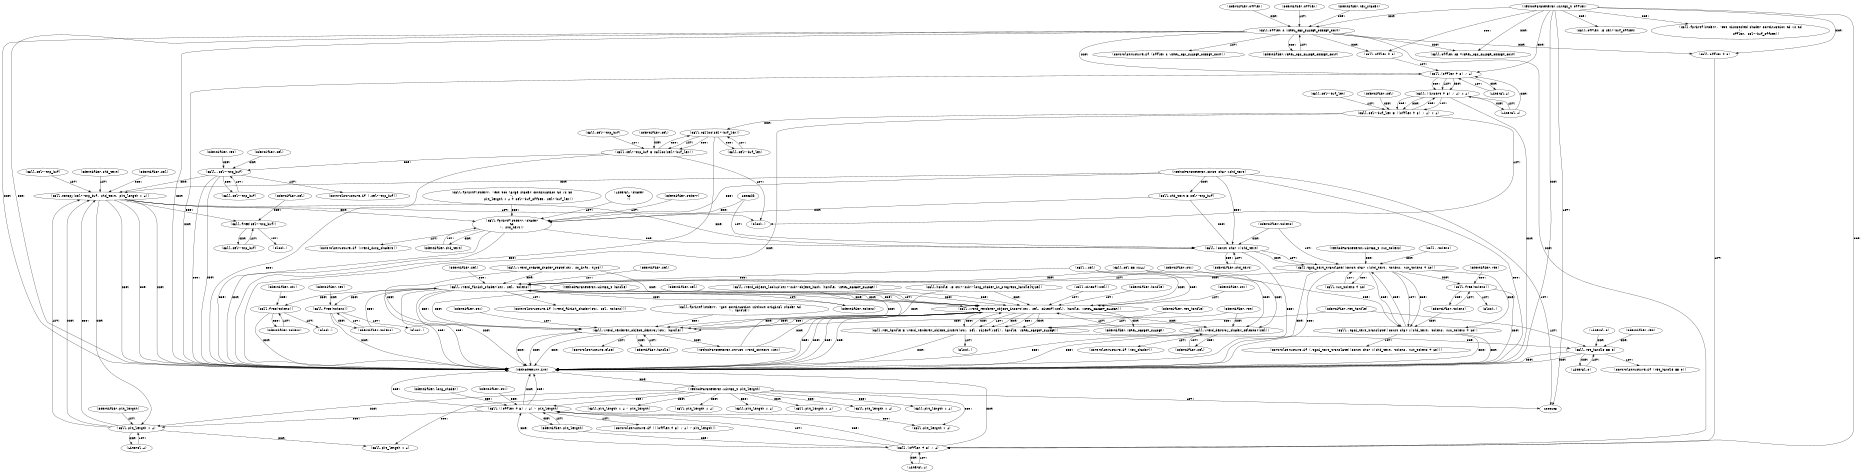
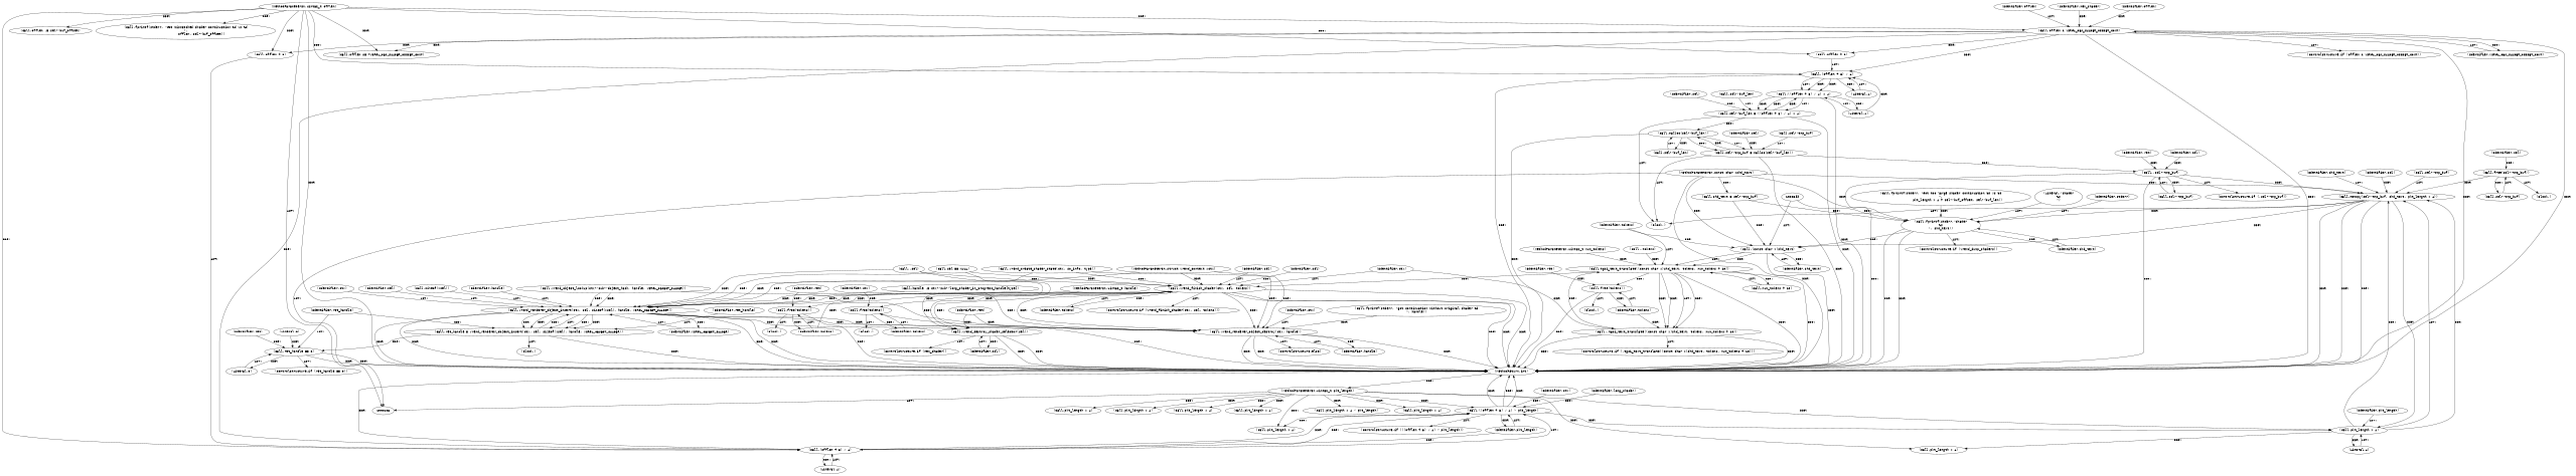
  digraph {
    fontname="DejaVu Sans Mono"
    node [fontname="DejaVu Sans Mono"]
    edge [fontname="DejaVu Sans Mono"]
    n1 [label="(Call,memcpy(sel->tmp_buf, shd_text, pkt_length * 4))"]
    n2 [label="(Call,pkt_length * 4)"]
    n3 [label="(Call,fprintf(stderr,\"shader\n%s\n\", shd_text))"]
    n4 [label="(Call,(const char *)shd_text)"]
    n5 [label="(Call,free(sel->tmp_buf))"]
    n6 [label="(Block,)"]
    n7 [label="(MethodReturn,int)"]
    n8 [label="(Call,pkt_length * 4)"]
    n9 [label="(Literal,4)"]
    n10 [label="(ControlStructure,if (vrend_dump_shaders))"]
    n11 [label="(Identifier,shd_text)"]
    n12 [label="(Call,tgsi_text_translate((const char *)shd_text, tokens, num_tokens + 10))"]
    n13 [label="(Identifier,shd_text)"]
    n14 [label="(Block,)"]
    n15 [label="(Call,sel->tmp_buf)"]
    n16 [label="(MethodParameterIn,uint32_t pkt_length)"]
    n17 [label="(Call,!sel->tmp_buf)"]
    n18 [label="(Call,sel->tmp_buf)"]
    n19 [label="(ControlStructure,if (!sel->tmp_buf))"]
    n20 [label="(Call,sel->tmp_buf = malloc(sel->buf_len))"]
    n21 [label="(Call,malloc(sel->buf_len))"]
    n22 [label="(Call,sel->buf_len)"]
    n23 [label="(Call,sel->buf_len = ((offlen + 3) / 4) * 4)"]
-   n24 [label="(Call,((insert + 3) / 4) * 4)"]
+   n24 [label="(Call,((offlen + 3) / 4) * 4)"]
    n25 [label="(Literal,4)"]
    n26 [label="(Call,(offlen + 3) / 4)"]
    n27 [label="(Literal,4)"]
    n28 [label="(Call,offlen & VIRGL_OBJ_SHADER_OFFSET_CONT)"]
    n29 [label="(Call,(offlen + 3) / 4)"]
    n30 [label="(ControlStructure,if (offlen & VIRGL_OBJ_SHADER_OFFSET_CONT))"]
    n31 [label="(Call,offlen + 3)"]
    n32 [label="(Call,offlen &= ~VIRGL_OBJ_SHADER_OFFSET_CONT)"]
    n33 [label="(Identifier,VIRGL_OBJ_SHADER_OFFSET_CONT)"]
    n34 [label="(Call,offlen + 3)"]
    n35 [label="(Call,((offlen + 3) / 4) > pkt_length)"]
    n36 [label="(Literal,4)"]
    n37 [label="(MethodParameterIn,uint32_t offlen)"]
    n38 [label="(Call,offlen != sel->buf_offset)"]
    n39 [label="(Call,fprintf(stderr, \"Got mismatched shader continuation %d vs %d\n\",\n                 offlen, sel->buf_offset))"]
    1000103
    n41 [label="(MethodParameterIn,const char *shd_text)"]
    n42 [label="(Call,shd_text = sel->tmp_buf)"]
    n43 [label="(ControlStructure,if (((offlen + 3) / 4) > pkt_length))"]
    n44 [label="(Call,pkt_length * 4)"]
    n45 [label="(Identifier,pkt_length)"]
    n46 [label="(Call,pkt_length * 4 < pkt_length)"]
    n47 [label="(Call,pkt_length * 4)"]
    n48 [label="(Call,pkt_length * 4)"]
    n49 [label="(Call,pkt_length * 4)"]
    n50 [label="(Call,pkt_length * 4)"]
    n51 [label="(Call,pkt_length * 4)"]
    n52 [label="(Call,!tgsi_text_translate((const char *)shd_text, tokens, num_tokens + 10))"]
    n53 [label="(Call,free(tokens))"]
    n54 [label="(Call,vrend_finish_shader(ctx, sel, tokens))"]
    n55 [label="(Call,num_tokens + 10)"]
    n56 [label="(ControlStructure,if (!tgsi_text_translate((const char *)shd_text, tokens, num_tokens + 10)))"]
    n57 [label="(Identifier,tokens)"]
    n58 [label="(Block,)"]
    n59 [label="(Call,free(tokens))"]
    n60 [label="(Call,free(tokens))"]
    n61 [label="(Call,vrend_renderer_object_insert(ctx, sel, sizeof(*sel), handle, VIRGL_OBJECT_SHADER))"]
    n62 [label="(Call,vrend_destroy_shader_selector(sel))"]
    n63 [label="(Call,vrend_renderer_object_destroy(ctx, handle))"]
    n64 [label="(ControlStructure,if (vrend_finish_shader(ctx, sel, tokens)))"]
    n65 [label="(Identifier,tokens)"]
    n66 [label="(Identifier,tokens)"]
    n67 [label="(Block,)"]
    n68 [label="(Identifier,tokens)"]
    n69 [label="(Block,)"]
    n70 [label="(Call,ret_handle = vrend_renderer_object_insert(ctx, sel, sizeof(*sel), handle, VIRGL_OBJECT_SHADER))"]
    n71 [label="(Identifier,VIRGL_OBJECT_SHADER)"]
    n72 [label="(ControlStructure,if (new_shader))"]
    n73 [label="(Identifier,sel)"]
    n74 [label="(ControlStructure,else)"]
    n75 [label="(Identifier,handle)"]
    n76 [label="(Call,ret_handle == 0)"]
    n77 [label="(Block,)"]
    n78 [label="(Literal,0)"]
    n79 [label="(ControlStructure,if (ret_handle == 0))"]
    n80 [label="(Call,vrend_create_shader_state(ctx, so_info, type))"]
    n81 [label="(Identifier,ctx)"]
    n82 [label="(Identifier,ctx)"]
    n83 [label="(Identifier,sel)"]
    n84 [label="(Identifier,sel)"]
    n85 [label="(Identifier,sel)"]
    n86 [label="(Call,!sel)"]
    n87 [label="(Call,fprintf(stderr, \"Got too large shader continuation %d vs %d\n\",\n                  pkt_length * 4 + sel->buf_offset, sel->buf_len))"]
    n88 [label="(MethodParameterIn,uint32_t handle)"]
    n89 [label="(Call,sel->tmp_buf)"]
    n90 [label="(Literal,\"shader\n%s\n\")"]
    n91 [label="(MethodParameterIn,uint32_t num_tokens)"]
    n92 [label="(Identifier,ctx)"]
    n93 [label="(Identifier,new_shader)"]
    n94 [label="(Call,sel->tmp_buf)"]
    n95 [label="(Identifier,sel)"]
    n96 [label="(Call,!tokens)"]
    n97 [label="(Identifier,sel)"]
    n98 [label="(Identifier,ret)"]
    n99 [label="(Literal,0)"]
    n100 [label="(Call,vrend_object_lookup(ctx->sub->object_hash, handle, VIRGL_OBJECT_SHADER))"]
    n101 [label="(Identifier,pkt_length)"]
    n102 [label="(Identifier,offlen)"]
    n103 [label="(Identifier,ctx)"]
    n104 [label="(Identifier,ret)"]
    n105 [label="(Identifier,tokens)"]
    n106 [label="(Call,sizeof(*sel))"]
    n107 [label="(Identifier,stderr)"]
    n108 [label="(Identifier,ret_handle)"]
    n109 [label="(Identifier,sel)"]
    n110 [label="(MethodParameterIn,struct vrend_context *ctx)"]
    n111 [label="(Identifier,shd_text)"]
    n112 [label="(Identifier,ctx)"]
    n113 [label="(Call,sel == NULL)"]
    n114 [label="(Identifier,sel)"]
    n115 [label="(Identifier,ret_handle)"]
    n116 [label="(Identifier,ret)"]
    n117 [label="(Call,fprintf(stderr, \"got continuation without original shader %d\n\", handle))"]
    n118 [label="(Identifier,long_shader)"]
    n119 [label="(Identifier,sel)"]
    n120 [label="(Call,sel->buf_len)"]
    n121 [label="(Identifier,ret)"]
    n122 [label="(Call,handle != ctx->sub->long_shader_in_progress_handle[type])"]
    n123 [label="(Identifier,handle)"]
    n124 [label="(Identifier,offlen)"]
    n125 [label="(Identifier,ret)"]
    1000399
    n1 -> n2 [label="CFG: "]
    n1 -> n3 [label="DDG: "]
    n1 -> n4 [label="DDG: "]
-   n1 -> n5 [label="DDG: "]
+   n5 -> n1 [label="DDG: "]
    n1 -> n6 [label="AST: "]
    n1 -> n7 [label="DDG: "]
    n1 -> n7 [label="DDG: "]
    n1 -> n7 [label="DDG: "]
    n2 -> n1 [label="AST: "]
    n2 -> n1 [label="DDG: "]
    n2 -> n1 [label="DDG: "]
    n2 -> n8 [label="DDG: "]
    n2 -> n9 [label="CFG: "]
    n3 -> n4 [label="DDG: "]
    n3 -> n7 [label="DDG: "]
    n3 -> n7 [label="DDG: "]
    n3 -> n10 [label="AST: "]
    n3 -> n11 [label="CFG: "]
-   n4 -> n7 [label="DDG: "]
+   n4 -> n7 [label="CFG: "]
    n4 -> n12 [label="AST: "]
    n4 -> n12 [label="DDG: "]
    n4 -> n13 [label="CFG: "]
    n5 -> n14 [label="AST: "]
    n5 -> n15 [label="CFG: "]
    n7 -> n16 [label="DDG: "]
    n9 -> n2 [label="AST: "]
    n11 -> n3 [label="AST: "]
    n12 -> n7 [label="DDG: "]
    n12 -> n7 [label="DDG: "]
    n12 -> n52 [label="AST: "]
    n12 -> n52 [label="DDG: "]
    n12 -> n52 [label="DDG: "]
    n12 -> n52 [label="DDG: "]
    n12 -> n53 [label="DDG: "]
    n12 -> n54 [label="DDG: "]
    n12 -> n55 [label="CFG: "]
    n13 -> n4 [label="AST: "]
    n15 -> n5 [label="AST: "]
    n16 -> n2 [label="DDG: "]
    n16 -> n8 [label="DDG: "]
    n16 -> n35 [label="DDG: "]
    n16 -> 1000103 [label="AST: "]
    n16 -> n44 [label="DDG: "]
    n16 -> n46 [label="DDG: "]
    n16 -> n47 [label="DDG: "]
    n16 -> n48 [label="DDG: "]
    n16 -> n49 [label="DDG: "]
    n16 -> n50 [label="DDG: "]
    n16 -> n51 [label="DDG: "]
    n17 -> n1 [label="DDG: "]
    n17 -> n7 [label="DDG: "]
    n17 -> n7 [label="DDG: "]
    n17 -> n18 [label="CFG: "]
    n17 -> n19 [label="AST: "]
    n18 -> n17 [label="AST: "]
    n20 -> n6 [label="AST: "]
    n20 -> n7 [label="DDG: "]
    n20 -> n17 [label="DDG: "]
    n20 -> n21 [label="CFG: "]
    n21 -> n7 [label="DDG: "]
    n21 -> n20 [label="AST: "]
    n21 -> n20 [label="DDG: "]
    n21 -> n22 [label="CFG: "]
    n22 -> n21 [label="AST: "]
    n23 -> n6 [label="AST: "]
    n23 -> n7 [label="DDG: "]
    n23 -> n21 [label="DDG: "]
    n23 -> n24 [label="CFG: "]
    n24 -> n7 [label="DDG: "]
    n24 -> n23 [label="AST: "]
    n24 -> n23 [label="DDG: "]
    n24 -> n23 [label="DDG: "]
    n24 -> n25 [label="CFG: "]
    n25 -> n24 [label="AST: "]
    n25 -> n26 [label="CFG: "]
    n26 -> n7 [label="DDG: "]
    n26 -> n24 [label="AST: "]
    n26 -> n24 [label="DDG: "]
    n26 -> n24 [label="DDG: "]
    n26 -> n27 [label="CFG: "]
    n27 -> n26 [label="AST: "]
    n28 -> n7 [label="DDG: "]
    n28 -> n7 [label="DDG: "]
    n28 -> n7 [label="DDG: "]
    n28 -> n26 [label="DDG: "]
    n28 -> n29 [label="DDG: "]
    n28 -> n30 [label="AST: "]
    n28 -> n31 [label="DDG: "]
    n28 -> n32 [label="DDG: "]
    n28 -> n33 [label="CFG: "]
    n28 -> n34 [label="DDG: "]
    n29 -> n7 [label="DDG: "]
    n29 -> n35 [label="AST: "]
    n29 -> n35 [label="DDG: "]
    n29 -> n35 [label="DDG: "]
    n29 -> n36 [label="CFG: "]
    n31 -> n26 [label="AST: "]
    n33 -> n28 [label="AST: "]
    n34 -> n29 [label="AST: "]
    n35 -> n2 [label="DDG: "]
    n35 -> n7 [label="DDG: "]
    n35 -> n7 [label="DDG: "]
    n35 -> n7 [label="DDG: "]
    n35 -> n43 [label="AST: "]
    n35 -> n44 [label="DDG: "]
    n35 -> n45 [label="CFG: "]
    n36 -> n29 [label="AST: "]
    n37 -> n7 [label="DDG: "]
    n37 -> n26 [label="DDG: "]
    n37 -> n28 [label="DDG: "]
    n37 -> n29 [label="DDG: "]
    n37 -> n31 [label="DDG: "]
    n37 -> n32 [label="DDG: "]
    n37 -> n34 [label="DDG: "]
    n37 -> n38 [label="DDG: "]
    n37 -> n39 [label="DDG: "]
    n37 -> 1000103 [label="AST: "]
    n41 -> n1 [label="DDG: "]
    n41 -> n3 [label="DDG: "]
    n41 -> n4 [label="DDG: "]
    n41 -> n7 [label="DDG: "]
    n41 -> 1000103 [label="AST: "]
    n41 -> n42 [label="DDG: "]
    n42 -> n3 [label="DDG: "]
    n42 -> n4 [label="DDG: "]
    n45 -> n29 [label="CFG: "]
    n45 -> n35 [label="AST: "]
    n52 -> n7 [label="DDG: "]
    n52 -> n7 [label="DDG: "]
    n52 -> n12 [label="CFG: "]
    n52 -> n56 [label="AST: "]
    n53 -> n7 [label="DDG: "]
    n53 -> n57 [label="CFG: "]
    n53 -> n58 [label="AST: "]
    n54 -> n7 [label="DDG: "]
    n54 -> n7 [label="DDG: "]
    n54 -> n7 [label="DDG: "]
    n54 -> n59 [label="DDG: "]
    n54 -> n60 [label="DDG: "]
    n54 -> n61 [label="DDG: "]
    n54 -> n61 [label="DDG: "]
+   n54 -> n62 [label="DDG: "]
    n54 -> n63 [label="DDG: "]
    n54 -> n64 [label="AST: "]
    n54 -> n65 [label="CFG: "]
    n55 -> n12 [label="AST: "]
    n57 -> n52 [label="CFG: "]
    n57 -> n53 [label="AST: "]
    n59 -> n7 [label="DDG: "]
    n59 -> n66 [label="CFG: "]
    n59 -> n67 [label="AST: "]
    n60 -> n7 [label="DDG: "]
    n60 -> n68 [label="CFG: "]
    n60 -> n69 [label="AST: "]
    n61 -> n7 [label="DDG: "]
    n61 -> n7 [label="DDG: "]
    n61 -> n7 [label="DDG: "]
    n61 -> n7 [label="DDG: "]
    n61 -> n62 [label="DDG: "]
    n61 -> n63 [label="DDG: "]
    n61 -> n63 [label="DDG: "]
    n61 -> n70 [label="AST: "]
    n61 -> n70 [label="DDG: "]
    n61 -> n70 [label="DDG: "]
    n61 -> n70 [label="DDG: "]
    n61 -> n70 [label="DDG: "]
    n61 -> n71 [label="CFG: "]
    n62 -> n7 [label="DDG: "]
    n62 -> n7 [label="DDG: "]
    n62 -> n72 [label="AST: "]
    n62 -> n73 [label="CFG: "]
    n63 -> n7 [label="DDG: "]
    n63 -> n7 [label="DDG: "]
    n63 -> n7 [label="DDG: "]
    n63 -> n74 [label="AST: "]
    n63 -> n75 [label="CFG: "]
    n65 -> n54 [label="AST: "]
    n66 -> n54 [label="CFG: "]
    n66 -> n59 [label="AST: "]
    n68 -> n60 [label="AST: "]
    n70 -> n7 [label="DDG: "]
    n70 -> n61 [label="CFG: "]
    n70 -> n76 [label="DDG: "]
    n70 -> n77 [label="AST: "]
    n71 -> n61 [label="AST: "]
    n73 -> n62 [label="AST: "]
    n75 -> n63 [label="AST: "]
    n76 -> n7 [label="DDG: "]
    n76 -> n7 [label="DDG: "]
    n76 -> n78 [label="CFG: "]
    n76 -> n79 [label="AST: "]
    n78 -> n76 [label="AST: "]
    n80 -> n54 [label="DDG: "]
    n80 -> n61 [label="DDG: "]
    n80 -> n63 [label="CFG: "]
    n81 -> n52 [label="CFG: "]
    n81 -> n54 [label="AST: "]
    n82 -> n61 [label="AST: "]
    n83 -> n61 [label="AST: "]
    n84 -> n20 [label="CFG: "]
    n85 -> n1 [label="CFG: "]
    n86 -> n54 [label="DDG: "]
    n86 -> n61 [label="DDG: "]
    n86 -> n62 [label="DDG: "]
    n87 -> n3 [label="DDG: "]
    n88 -> n61 [label="DDG: "]
    n88 -> n63 [label="DDG: "]
    n89 -> n1 [label="AST: "]
    n90 -> n3 [label="AST: "]
    n91 -> n12 [label="DDG: "]
    n92 -> n63 [label="AST: "]
    n93 -> n28 [label="CFG: "]
    n94 -> n20 [label="AST: "]
    n95 -> n23 [label="CFG: "]
    n96 -> n12 [label="DDG: "]
    n97 -> n17 [label="CFG: "]
    n98 -> n53 [label="CFG: "]
    n99 -> n76 [label="CFG: "]
    n100 -> n61 [label="DDG: "]
    n100 -> n61 [label="DDG: "]
    n100 -> n63 [label="DDG: "]
    n101 -> n2 [label="AST: "]
    n102 -> n28 [label="CFG: "]
    n103 -> n35 [label="CFG: "]
    n104 -> n76 [label="CFG: "]
    n105 -> n4 [label="CFG: "]
    n105 -> n12 [label="AST: "]
    n106 -> n61 [label="AST: "]
    n107 -> n3 [label="AST: "]
    n108 -> n70 [label="CFG: "]
    n108 -> n76 [label="AST: "]
    n109 -> n54 [label="AST: "]
    n110 -> n54 [label="DDG: "]
    n110 -> n61 [label="DDG: "]
-   n63 -> n110 [label="DDG: "]
+   n110 -> n63 [label="DDG: "]
    n111 -> n1 [label="AST: "]
    n112 -> n60 [label="CFG: "]
    n113 -> n54 [label="DDG: "]
    n113 -> n61 [label="DDG: "]
    n113 -> n62 [label="DDG: "]
    n114 -> n5 [label="CFG: "]
    n115 -> n70 [label="AST: "]
    n116 -> n62 [label="CFG: "]
    n116 -> n63 [label="CFG: "]
    n117 -> n63 [label="DDG: "]
    n118 -> n35 [label="CFG: "]
    n119 -> n54 [label="CFG: "]
    n120 -> n23 [label="AST: "]
    n121 -> n59 [label="CFG: "]
    n122 -> n61 [label="DDG: "]
    n122 -> n63 [label="DDG: "]
    n123 -> n61 [label="AST: "]
    n124 -> n28 [label="AST: "]
    n125 -> n17 [label="CFG: "]
    1000399 -> n3 [label="CFG: "]
    1000399 -> n4 [label="AST: "]
  }
